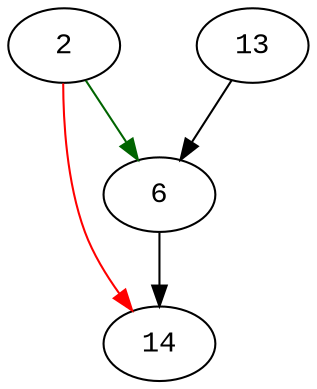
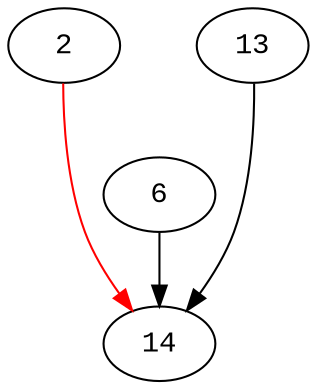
  strict digraph {
    fontname="Liberation Mono"
    node [fontname="Liberation Mono"]
    edge [fontname="Liberation Mono"]
    2 [entry=true]
    n2 [label=6]
    14
    13
-   2 -> n2 [color=darkgreen cond=true]
    2 -> 14 [color=red cond=false]
    n2 -> 14
-   13 -> n2
+   13 -> 14
  }
